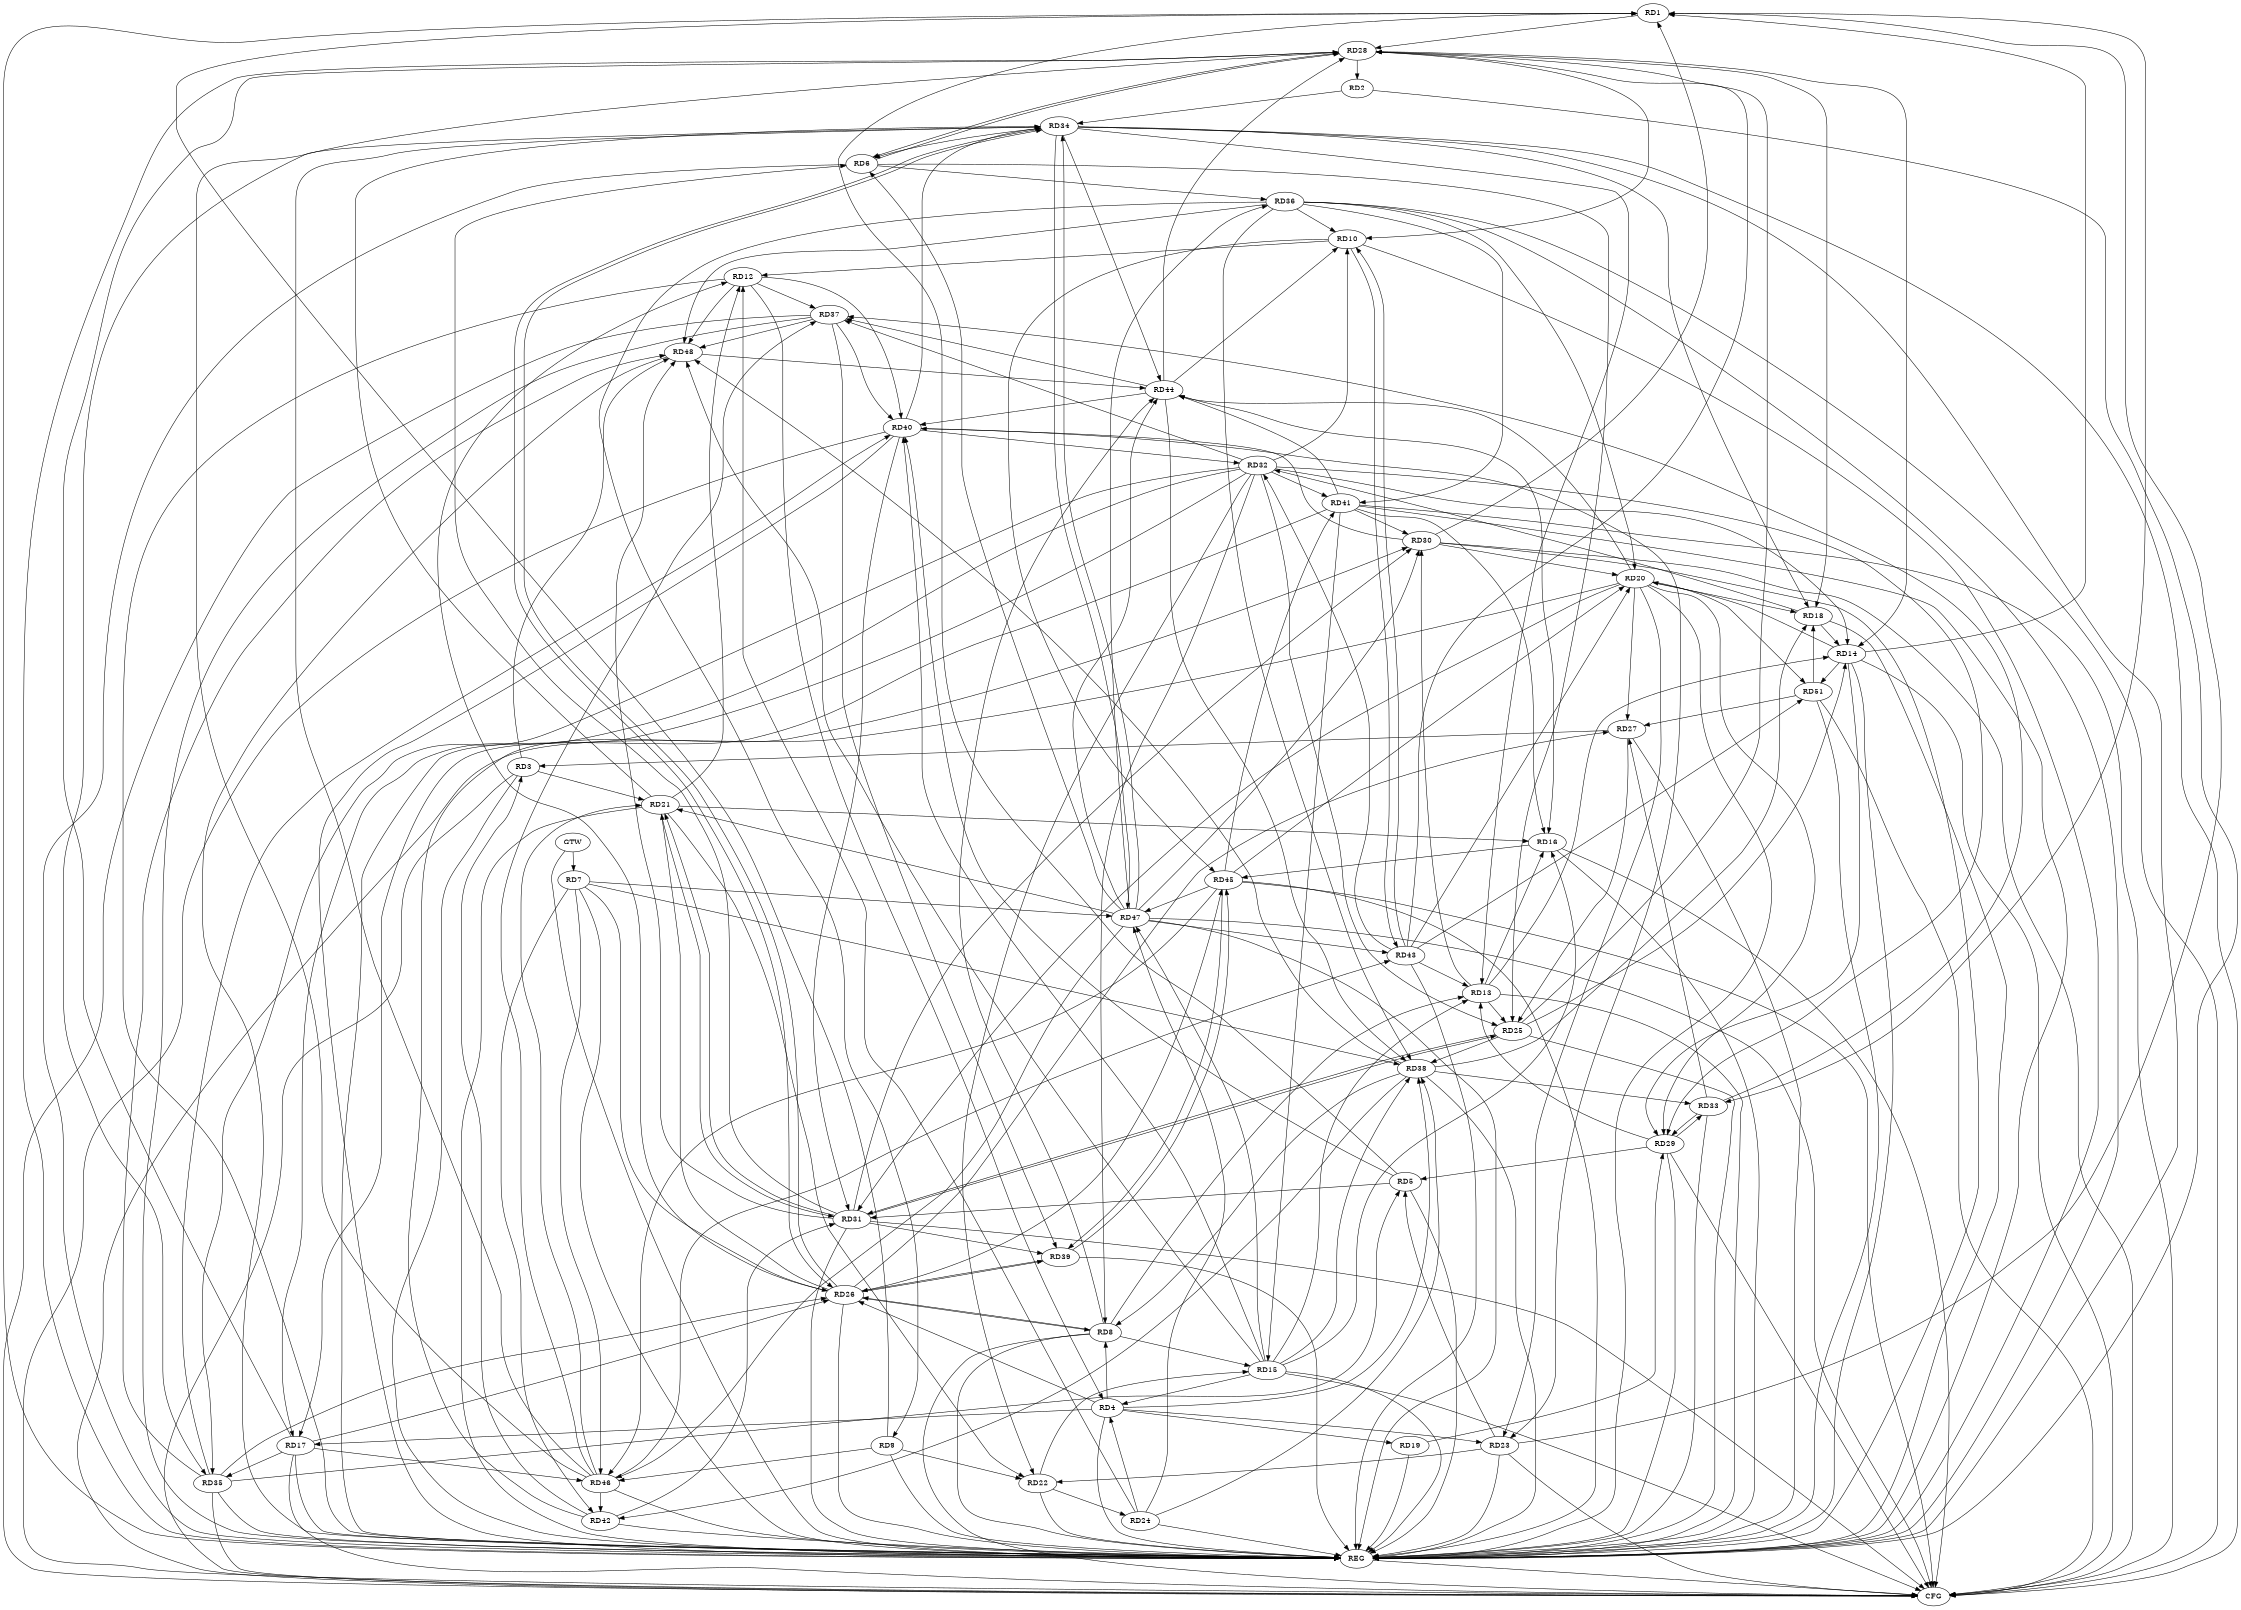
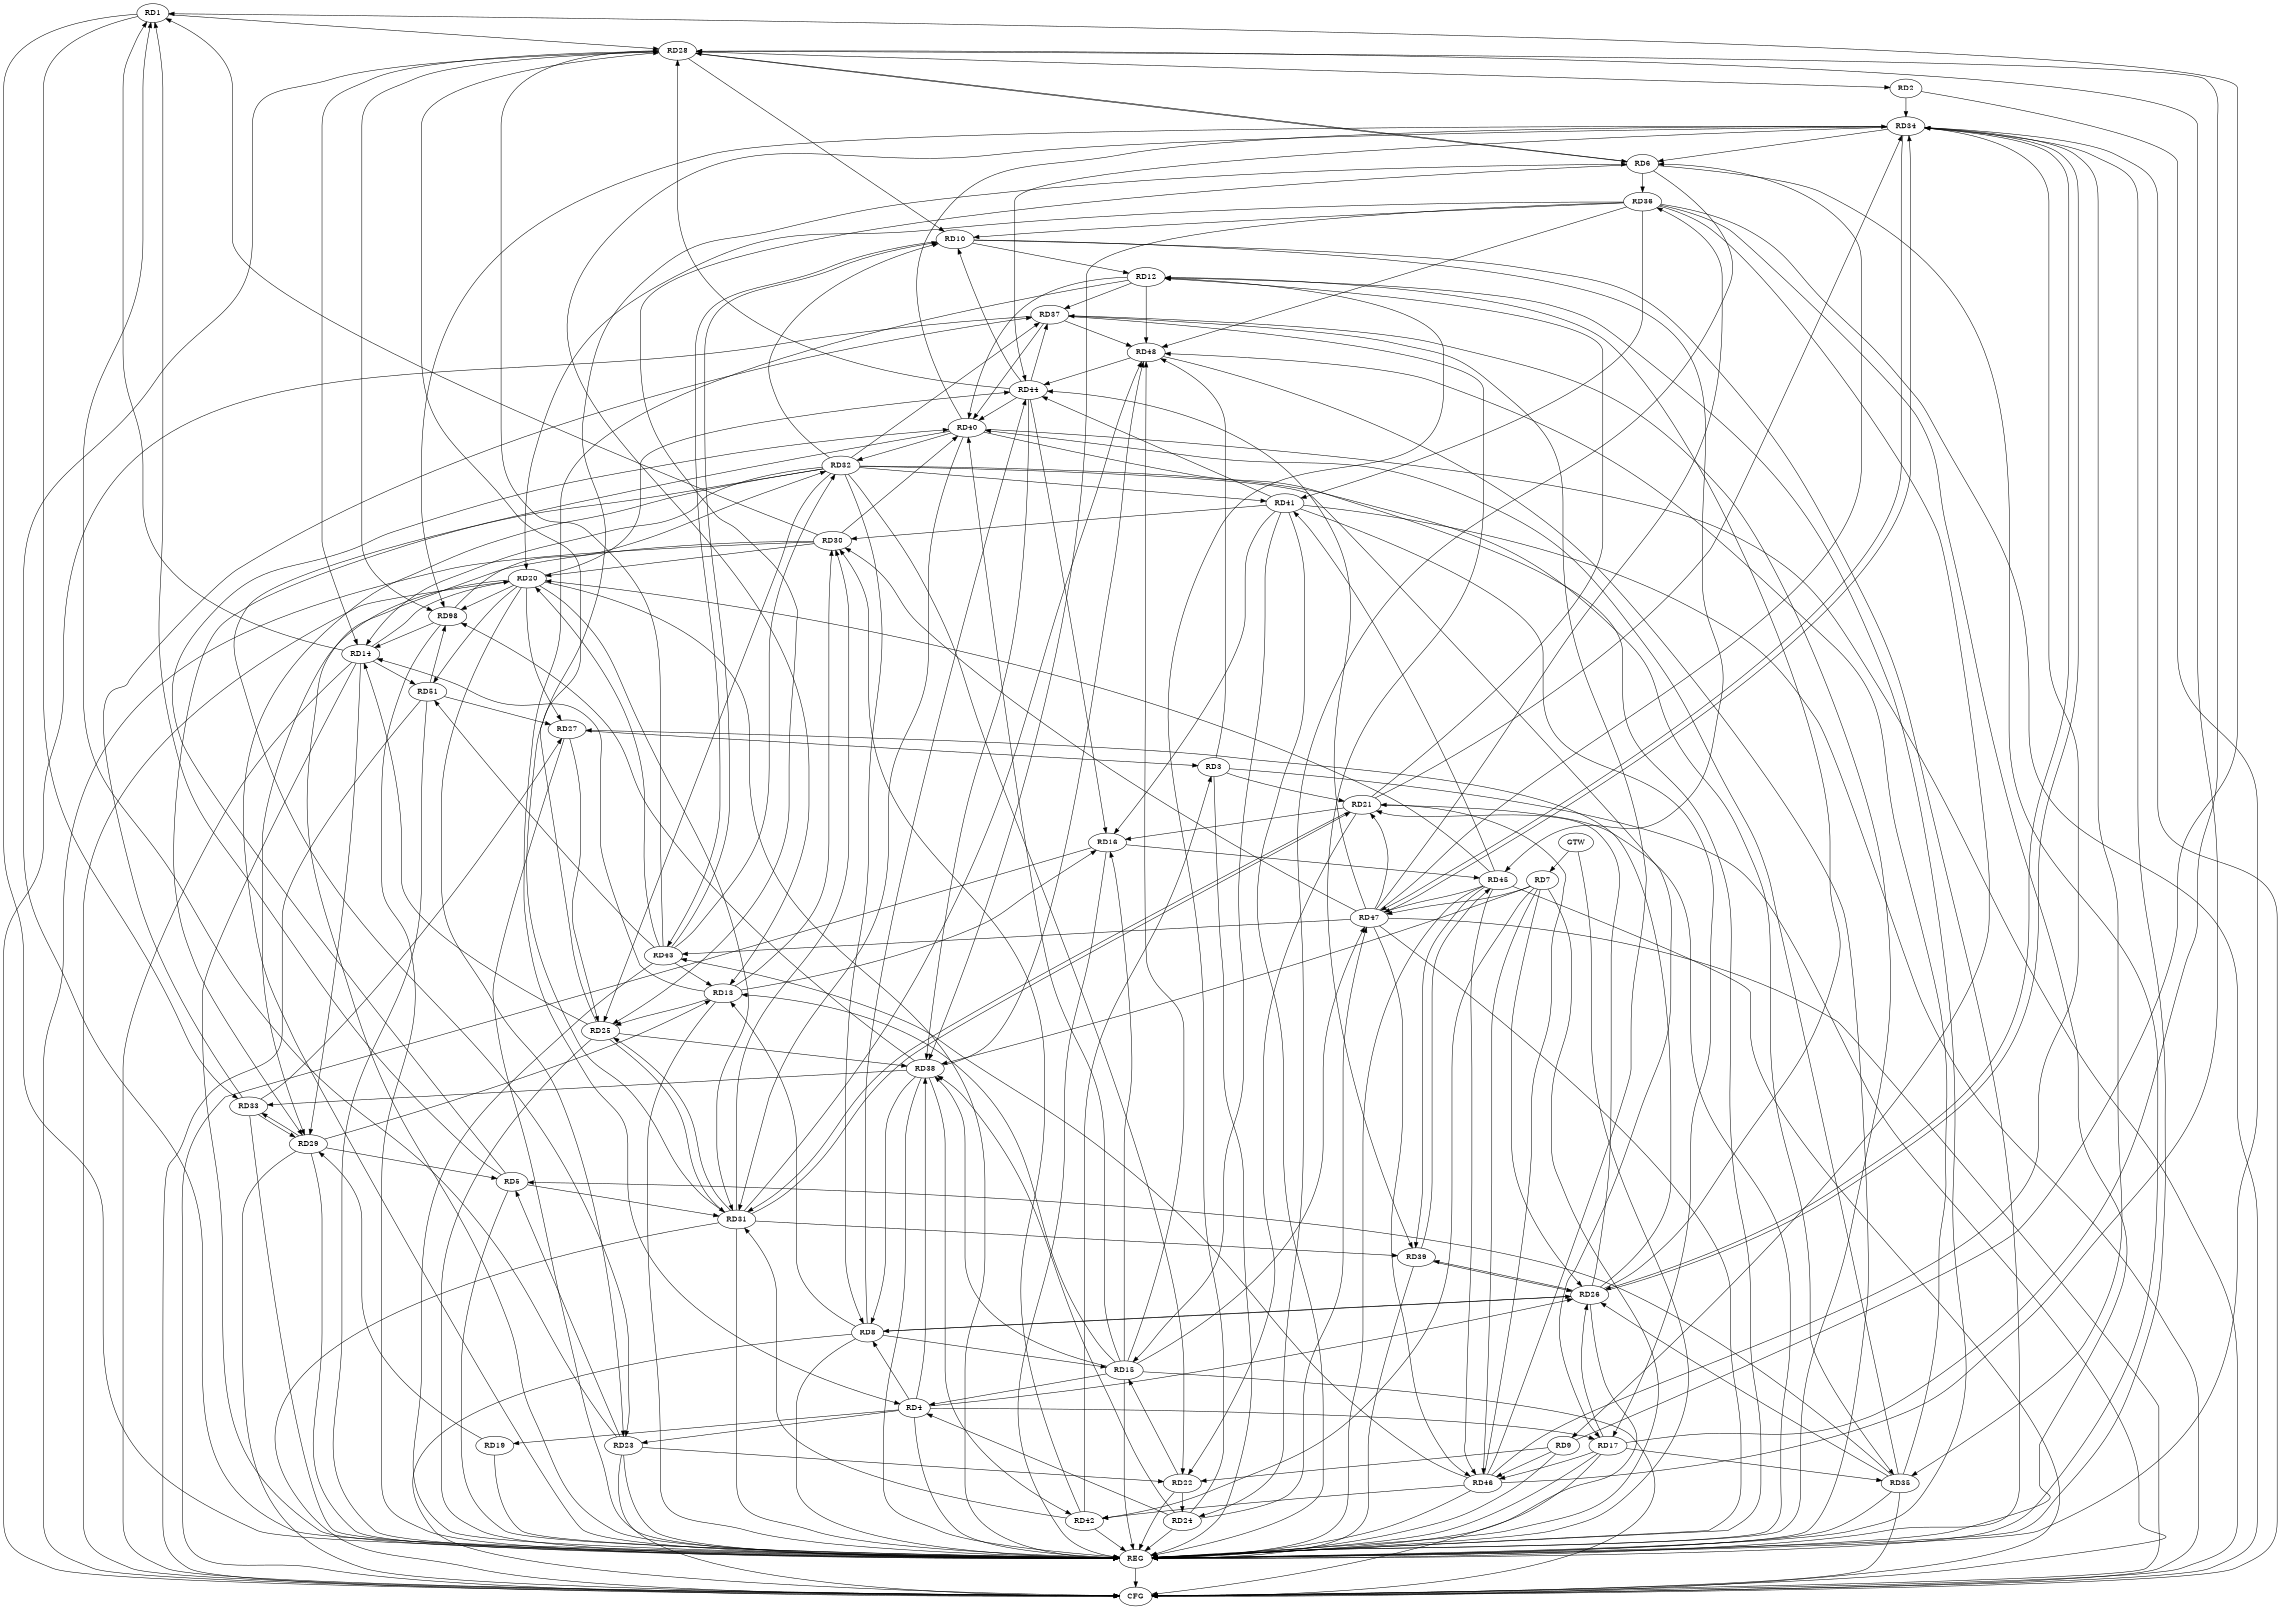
  strict digraph {
    n1 [label=RD1]
    n2 [label=RD28]
    n3 [label=RD33]
    n4 [label=REG]
    n5 [label=RD2]
    n6 [label=RD6]
    n7 [label=RD10]
-   n8 [label=RD18]
+   n8 [label=RD98]
    n9 [label=RD14]
    n10 [label=RD27]
    n11 [label=RD37]
    n12 [label=RD29]
    n13 [label=CFG]
    n14 [label=RD34]
    n15 [label=RD26]
    n16 [label=RD47]
    n17 [label=RD13]
    n18 [label=RD44]
    n19 [label=RD35]
    n20 [label=RD3]
    n21 [label=RD21]
    n22 [label=RD48]
    n23 [label=RD31]
    n24 [label=RD22]
    n25 [label=RD12]
    n26 [label=RD16]
    n27 [label=RD4]
    n28 [label=RD8]
    n29 [label=RD17]
    n30 [label=RD19]
    n31 [label=RD23]
    n32 [label=RD38]
    n33 [label=RD15]
    n34 [label=RD46]
    n35 [label=RD5]
    n36 [label=RD45]
    n37 [label=RD39]
    n38 [label=RD42]
    n39 [label=RD40]
    n40 [label=RD25]
    n41 [label=RD30]
    n42 [label=RD32]
    n43 [label=RD24]
    n44 [label=RD36]
    n45 [label=RD9]
    n46 [label=RD20]
    n47 [label=RD41]
    n48 [label=RD7]
    n49 [label=RD43]
    n50 [label=RD51]
    n51 [label=GTW]
    n1 -> n2
    n1 -> n3
    n1 -> n4
    n2 -> n4
    n2 -> n5
    n2 -> n6
    n2 -> n7
    n2 -> n8
    n2 -> n9
    n3 -> n4
    n3 -> n10
    n3 -> n11
    n3 -> n12
    n4 -> n13
    n5 -> n4
    n5 -> n14
    n6 -> n2
    n6 -> n4
    n6 -> n40
+   n6 -> n43
    n6 -> n44
    n7 -> n4
    n7 -> n25
    n7 -> n36
    n7 -> n49
    n8 -> n4
    n8 -> n9
    n8 -> n42
    n9 -> n1
    n9 -> n4
    n9 -> n12
    n9 -> n13
    n9 -> n46
    n9 -> n50
    n10 -> n4
    n10 -> n20
    n10 -> n40
    n11 -> n4
    n11 -> n13
    n11 -> n22
    n11 -> n37
    n11 -> n39
    n12 -> n3
    n12 -> n4
    n12 -> n13
    n12 -> n17
    n12 -> n35
    n14 -> n4
    n14 -> n6
    n14 -> n8
    n14 -> n13
    n14 -> n15
    n14 -> n16
    n14 -> n17
    n14 -> n18
    n14 -> n19
    n15 -> n4
    n15 -> n10
    n15 -> n14
    n15 -> n21
    n15 -> n25
    n15 -> n28
-   n15 -> n36
    n15 -> n37
    n16 -> n4
    n16 -> n6
    n16 -> n13
    n16 -> n14
    n16 -> n18
    n16 -> n21
    n16 -> n34
    n16 -> n41
    n16 -> n44
    n16 -> n49
    n17 -> n4
    n17 -> n9
    n17 -> n26
    n17 -> n40
    n17 -> n41
    n18 -> n2
    n18 -> n7
    n18 -> n11
    n18 -> n26
    n18 -> n32
    n18 -> n39
    n19 -> n4
    n19 -> n13
    n19 -> n15
    n19 -> n22
    n19 -> n35
    n19 -> n39
    n20 -> n4
    n20 -> n13
    n20 -> n21
    n20 -> n22
    n21 -> n4
    n21 -> n14
    n21 -> n23
    n21 -> n24
    n21 -> n25
    n21 -> n26
    n22 -> n4
    n22 -> n18
    n23 -> n4
    n23 -> n6
    n23 -> n13
    n23 -> n21
    n23 -> n22
    n23 -> n37
    n23 -> n40
    n23 -> n41
    n24 -> n4
    n24 -> n33
    n24 -> n43
    n25 -> n4
    n25 -> n11
    n25 -> n22
    n25 -> n27
    n25 -> n39
    n26 -> n4
    n26 -> n13
    n26 -> n36
    n27 -> n4
    n27 -> n15
    n27 -> n28
    n27 -> n29
    n27 -> n30
    n27 -> n31
    n27 -> n32
    n28 -> n4
    n28 -> n13
    n28 -> n15
    n28 -> n17
    n28 -> n18
    n28 -> n33
    n29 -> n2
    n29 -> n4
    n29 -> n13
    n29 -> n15
    n29 -> n19
    n29 -> n34
    n30 -> n4
    n30 -> n12
    n31 -> n1
    n31 -> n4
    n31 -> n13
    n31 -> n24
    n31 -> n35
    n32 -> n3
    n32 -> n4
    n32 -> n8
    n32 -> n22
    n32 -> n28
    n32 -> n38
    n33 -> n4
    n33 -> n13
    n33 -> n16
    n33 -> n17
    n33 -> n22
    n33 -> n26
    n33 -> n27
    n33 -> n32
    n33 -> n39
    n34 -> n2
    n34 -> n4
    n34 -> n11
    n34 -> n14
    n34 -> n21
    n34 -> n38
    n34 -> n49
    n35 -> n1
    n35 -> n4
    n35 -> n23
    n35 -> n39
    n36 -> n4
    n36 -> n13
    n36 -> n16
    n36 -> n34
    n36 -> n37
    n36 -> n46
    n36 -> n47
    n37 -> n4
    n37 -> n15
    n37 -> n36
    n38 -> n4
    n38 -> n20
    n38 -> n23
    n38 -> n41
    n39 -> n4
    n39 -> n13
    n39 -> n14
    n39 -> n23
    n39 -> n31
    n39 -> n42
    n40 -> n2
    n40 -> n4
    n40 -> n9
    n40 -> n23
    n40 -> n32
    n41 -> n1
    n41 -> n4
    n41 -> n13
    n41 -> n39
    n41 -> n46
    n42 -> n4
    n42 -> n7
    n42 -> n9
    n42 -> n11
    n42 -> n12
    n42 -> n19
    n42 -> n24
    n42 -> n28
    n42 -> n29
    n42 -> n40
    n42 -> n47
    n43 -> n4
    n43 -> n16
    n43 -> n25
    n43 -> n27
    n43 -> n32
    n44 -> n4
    n44 -> n7
    n44 -> n13
    n44 -> n22
    n44 -> n32
    n44 -> n45
    n44 -> n46
    n44 -> n47
    n45 -> n1
    n45 -> n4
    n45 -> n24
    n45 -> n34
    n46 -> n4
    n46 -> n8
    n46 -> n10
    n46 -> n12
    n46 -> n13
    n46 -> n18
    n46 -> n23
    n46 -> n31
    n46 -> n50
    n47 -> n4
    n47 -> n13
    n47 -> n18
    n47 -> n26
    n47 -> n29
    n47 -> n33
    n47 -> n41
    n48 -> n4
    n48 -> n15
    n48 -> n16
    n48 -> n32
    n48 -> n34
    n48 -> n38
    n49 -> n2
    n49 -> n4
    n49 -> n7
    n49 -> n17
    n49 -> n42
    n49 -> n46
    n49 -> n50
    n50 -> n4
    n50 -> n8
    n50 -> n10
    n50 -> n13
    n51 -> n4
    n51 -> n48
  }
